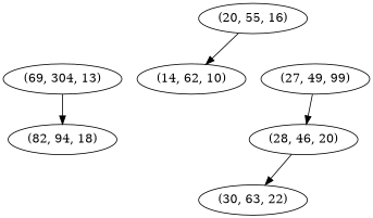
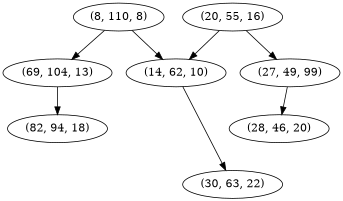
  digraph {
+   "(8, 110, 8)"
    "(14, 62, 10)"
-   "(69, 104, 13)" [label="(69, 304, 13)"]
+   "(69, 104, 13)"
    "(82, 94, 18)"
    "(20, 55, 16)"
    n6 [label="(27, 49, 99)"]
    "(28, 46, 20)"
    n8 [label="(30, 63, 22)"]
+   "(8, 110, 8)" -> "(14, 62, 10)"
+   "(8, 110, 8)" -> "(69, 104, 13)"
    "(69, 104, 13)" -> "(82, 94, 18)"
    "(20, 55, 16)" -> "(14, 62, 10)"
+   "(20, 55, 16)" -> n6
    n6 -> "(28, 46, 20)"
-   "(28, 46, 20)" -> n8
+   "(14, 62, 10)" -> n8
  }
